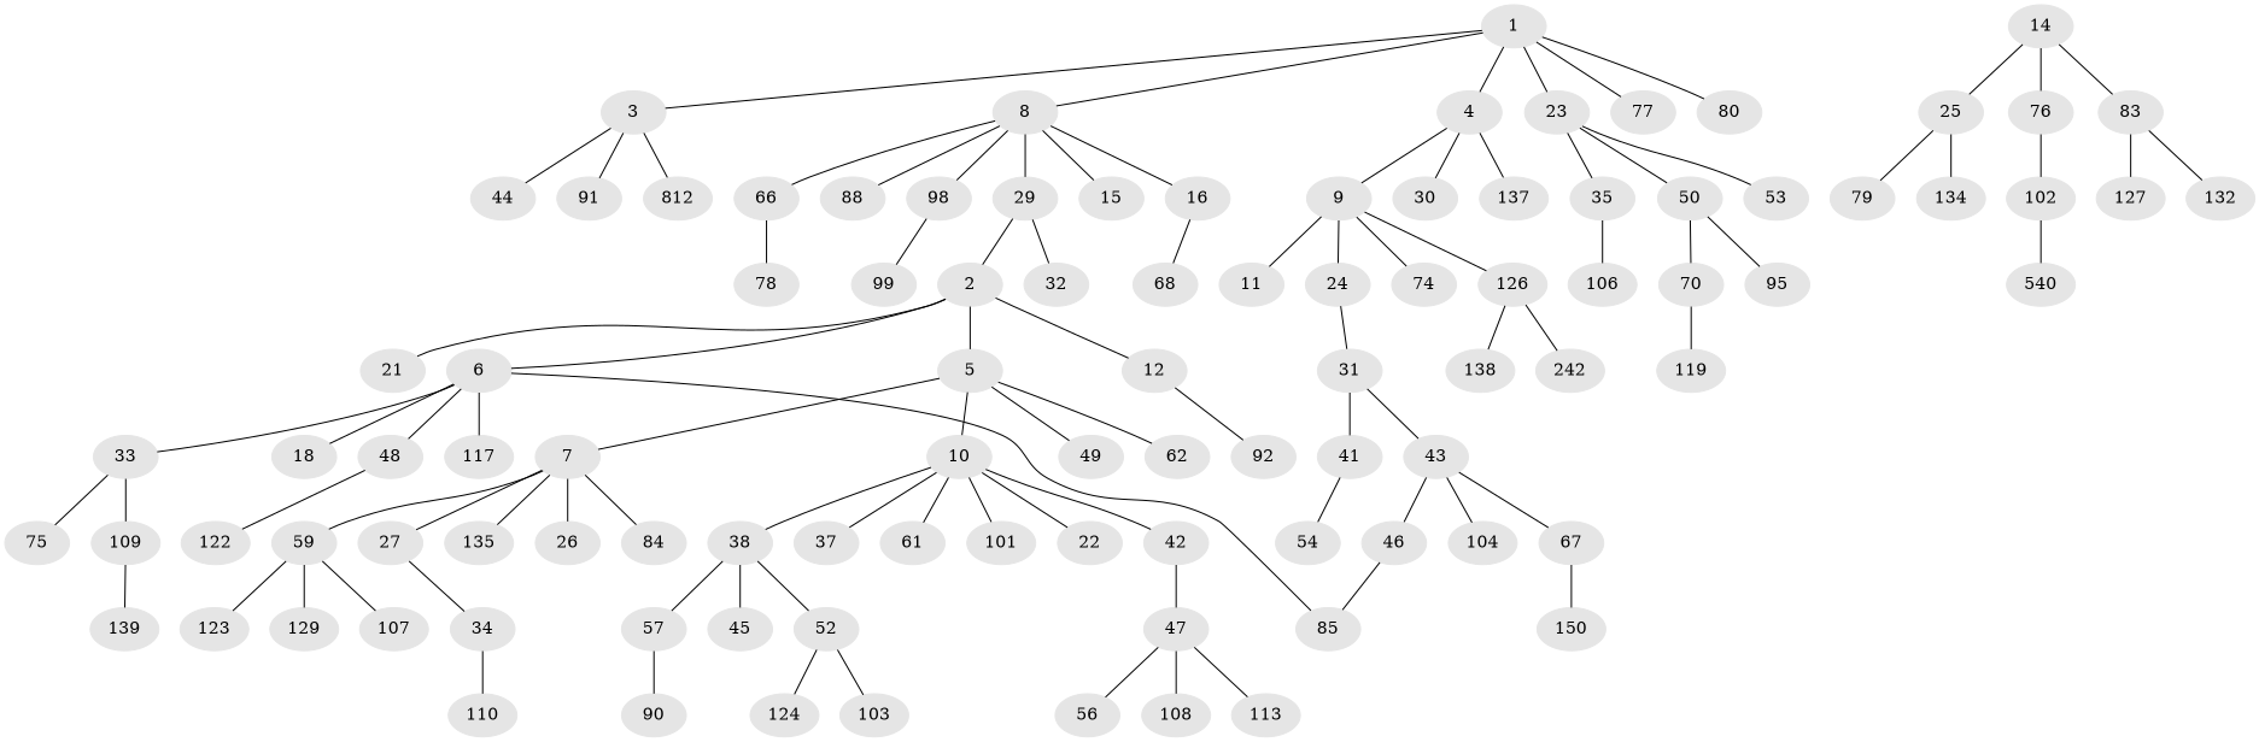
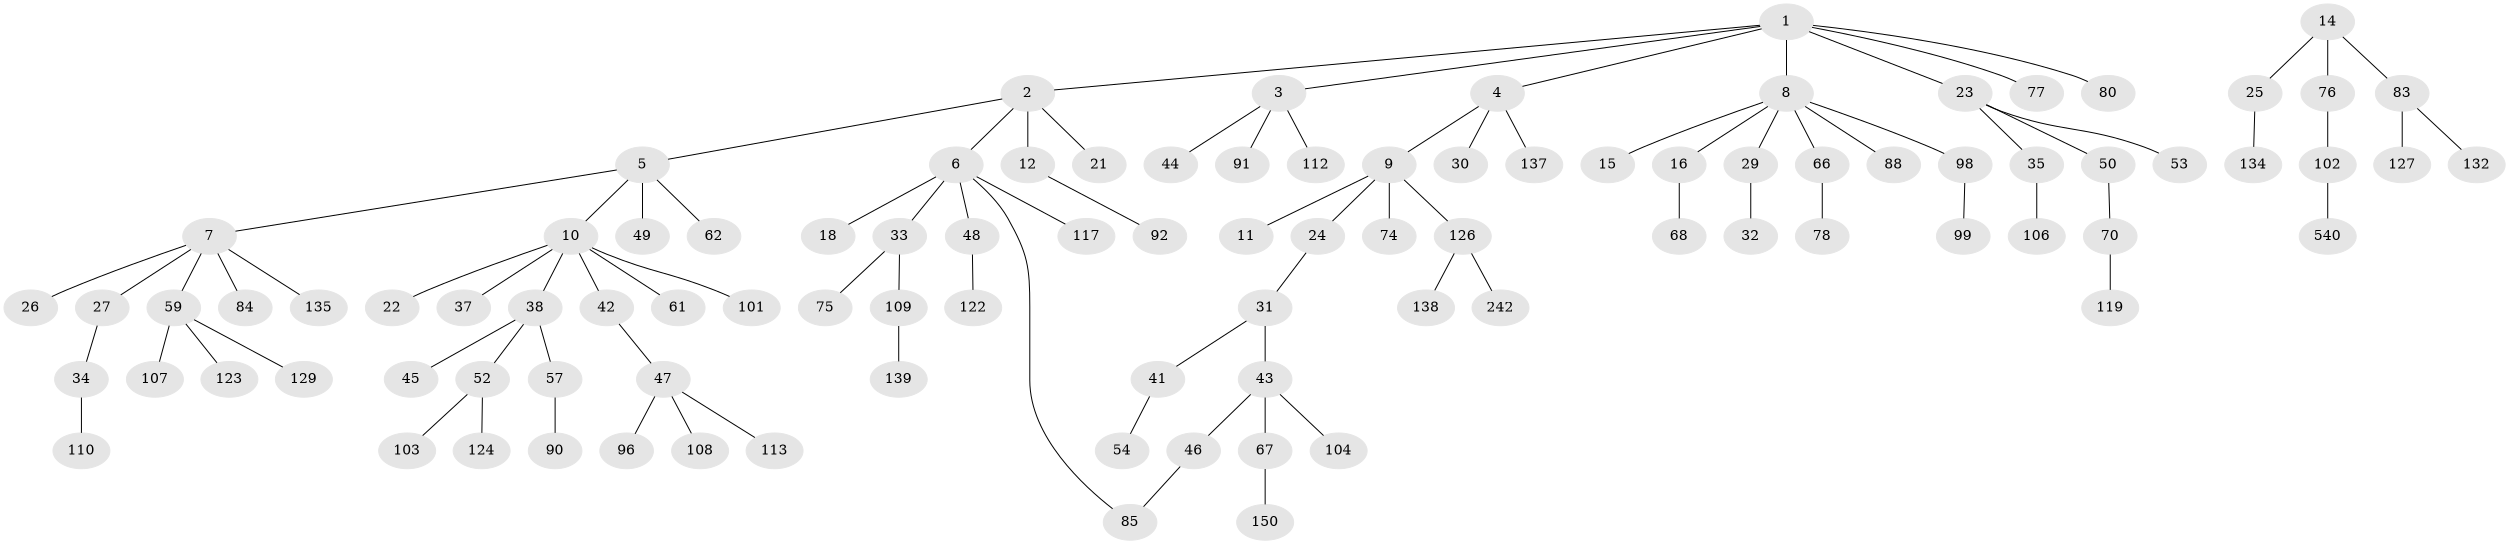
  graph {
    node [color=gray90 style=filled]
    1 [super="+51"]
    2
    3 [super="+20"]
    4 [super="+19"]
    8 [super="+13"]
    23 [super="+72"]
    77 [super="+89"]
    80
    5 [super="+69"]
    6 [super="+81"]
    12 [super="+125"]
    21 [super="+55"]
    44
    91
-   112 [label=812]
+   112
    9 [super="+65"]
    30 [super="+60"]
    137
    15
    16 [super="+111"]
    29
    66 [super="+87"]
    88
    98
    35 [super="+73"]
    50 [super="+118"]
    53
    7 [super="+18"]
    10 [super="+17"]
    49
    62
    n32 [label=18]
    33 [super="+97"]
    48
    85
    117
    92
    11
    24 [super="+105"]
    74
    126 [super="+141"]
    26 [super="+39"]
    27 [super="+63"]
    59 [super="+93"]
    84 [super="+115"]
    135
    22 [super="+121"]
    37 [super="+96"]
    38 [super="+40"]
    42 [super="+71"]
    61
    101
    25 [super="+136"]
    14
    76 [super="+100"]
    83 [super="+120"]
    75
    109
    122
    34 [super="+86"]
    107
    123
    129
    68
    32
    78
    99
    31 [super="+36"]
    138
    n70 [label=242]
    45
    52 [super="+58"]
    57 [super="+131"]
    47 [super="+144"]
-   79
    134
    102 [super="+128"]
    127
    132
    106
    70 [super="+114"]
-   95
    41
    43
    110
    54
    46 [super="+133"]
    67 [super="+82"]
    104
    139
    103
    124
    90
-   56 [super="+143"]
+   56 [super="+143" label=96]
    108
    113
    n97 [label=150]
    119
    n99 [label=540]
-   29 -- 2
+   1 -- 2
    1 -- 3
    1 -- 4
    1 -- 8
    1 -- 23
    1 -- 77
    1 -- 80
    2 -- 5
    2 -- 6
    2 -- 12
    2 -- 21
    3 -- 44
    3 -- 91
    3 -- 112
    4 -- 9
    4 -- 30
    4 -- 137
    8 -- 15
    8 -- 16
    8 -- 29
    8 -- 66
    8 -- 88
    8 -- 98
    23 -- 35
    23 -- 50
    23 -- 53
    5 -- 7
    5 -- 10
    5 -- 49
    5 -- 62
    6 -- n32
    6 -- 33
    6 -- 48
    6 -- 85
    6 -- 117
    12 -- 92
    9 -- 11
    9 -- 24
    9 -- 74
    9 -- 126
    16 -- 68
    29 -- 32
    66 -- 78
    98 -- 99
    35 -- 106
    50 -- 70
-   50 -- 95
    7 -- 26
    7 -- 27
    7 -- 59
    7 -- 84
    7 -- 135
    10 -- 22
    10 -- 37
    10 -- 38
    10 -- 42
    10 -- 61
    10 -- 101
    33 -- 75
    33 -- 109
    48 -- 122
    24 -- 31
    126 -- 138
    126 -- n70
    27 -- 34
    59 -- 107
    59 -- 123
    59 -- 129
    38 -- 45
    38 -- 52
    38 -- 57
    42 -- 47
-   25 -- 79
    25 -- 134
    14 -- 25
    14 -- 76
    14 -- 83
    76 -- 102
    83 -- 127
    83 -- 132
    109 -- 139
    34 -- 110
    31 -- 41
    31 -- 43
    52 -- 103
    52 -- 124
    57 -- 90
    47 -- 56
    47 -- 108
    47 -- 113
    102 -- n99
    70 -- 119
    41 -- 54
    43 -- 46
    43 -- 67
    43 -- 104
    46 -- 85
    67 -- n97
  }
